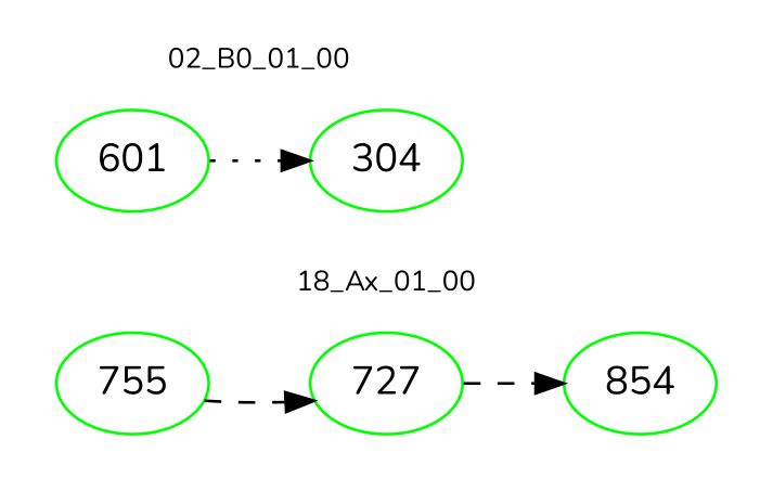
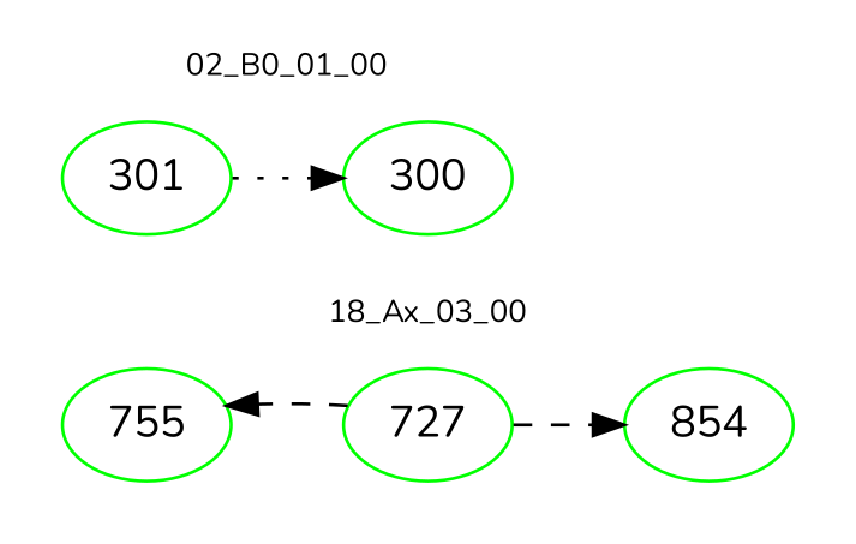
  digraph {
    fontname=Nunito
    rankdir=LR
    node [color=green fontname=Nunito]
    edge [color=black fontname=Nunito style=dashed]
    n1 [label=755]
    n2 [label=727]
    n3 [label=854]
-   n4 [label=601]
-   n5 [label=304]
+   n4 [label=301]
+   n5 [label=300]
    subgraph cluster_1 {
      color=white
      fontsize=10
-     label="18_Ax_01_00"
+     label="18_Ax_03_00"
      n1
      n2
      n3
    }
    subgraph cluster_2 {
      color=white
      fontsize=10
      label="02_B0_01_00"
      n4
      n5
    }
-   n1 -> n2
+   n2 -> n1
    n2 -> n3
    n4 -> n5 [style=dotted]
  }
